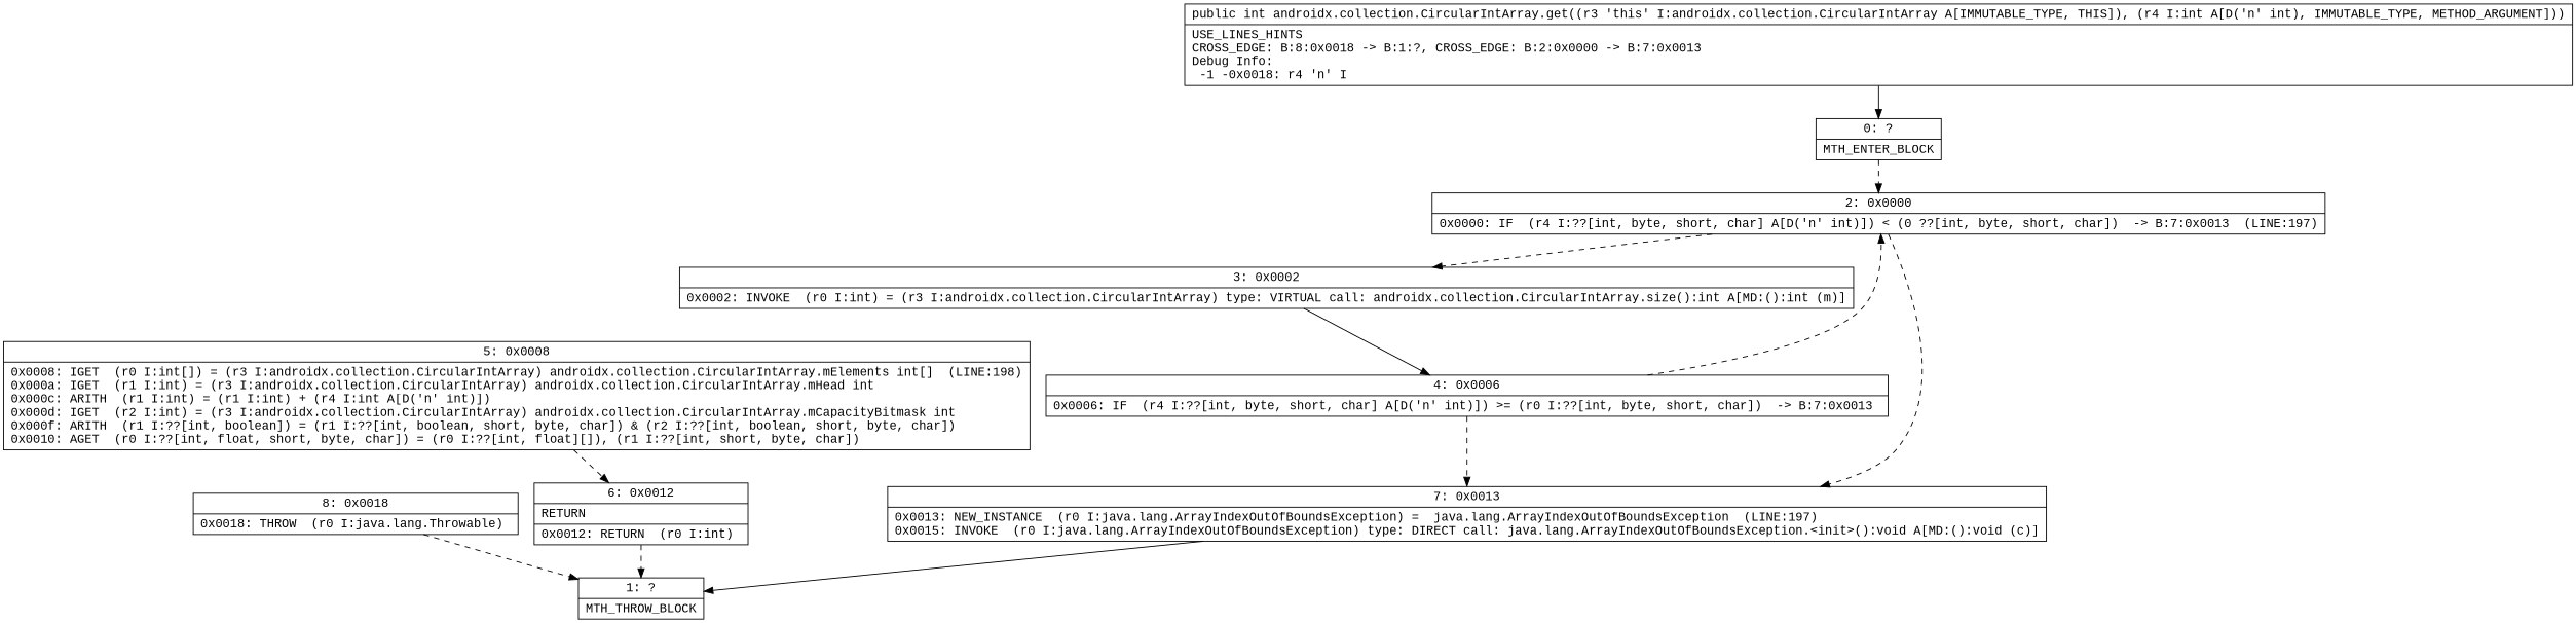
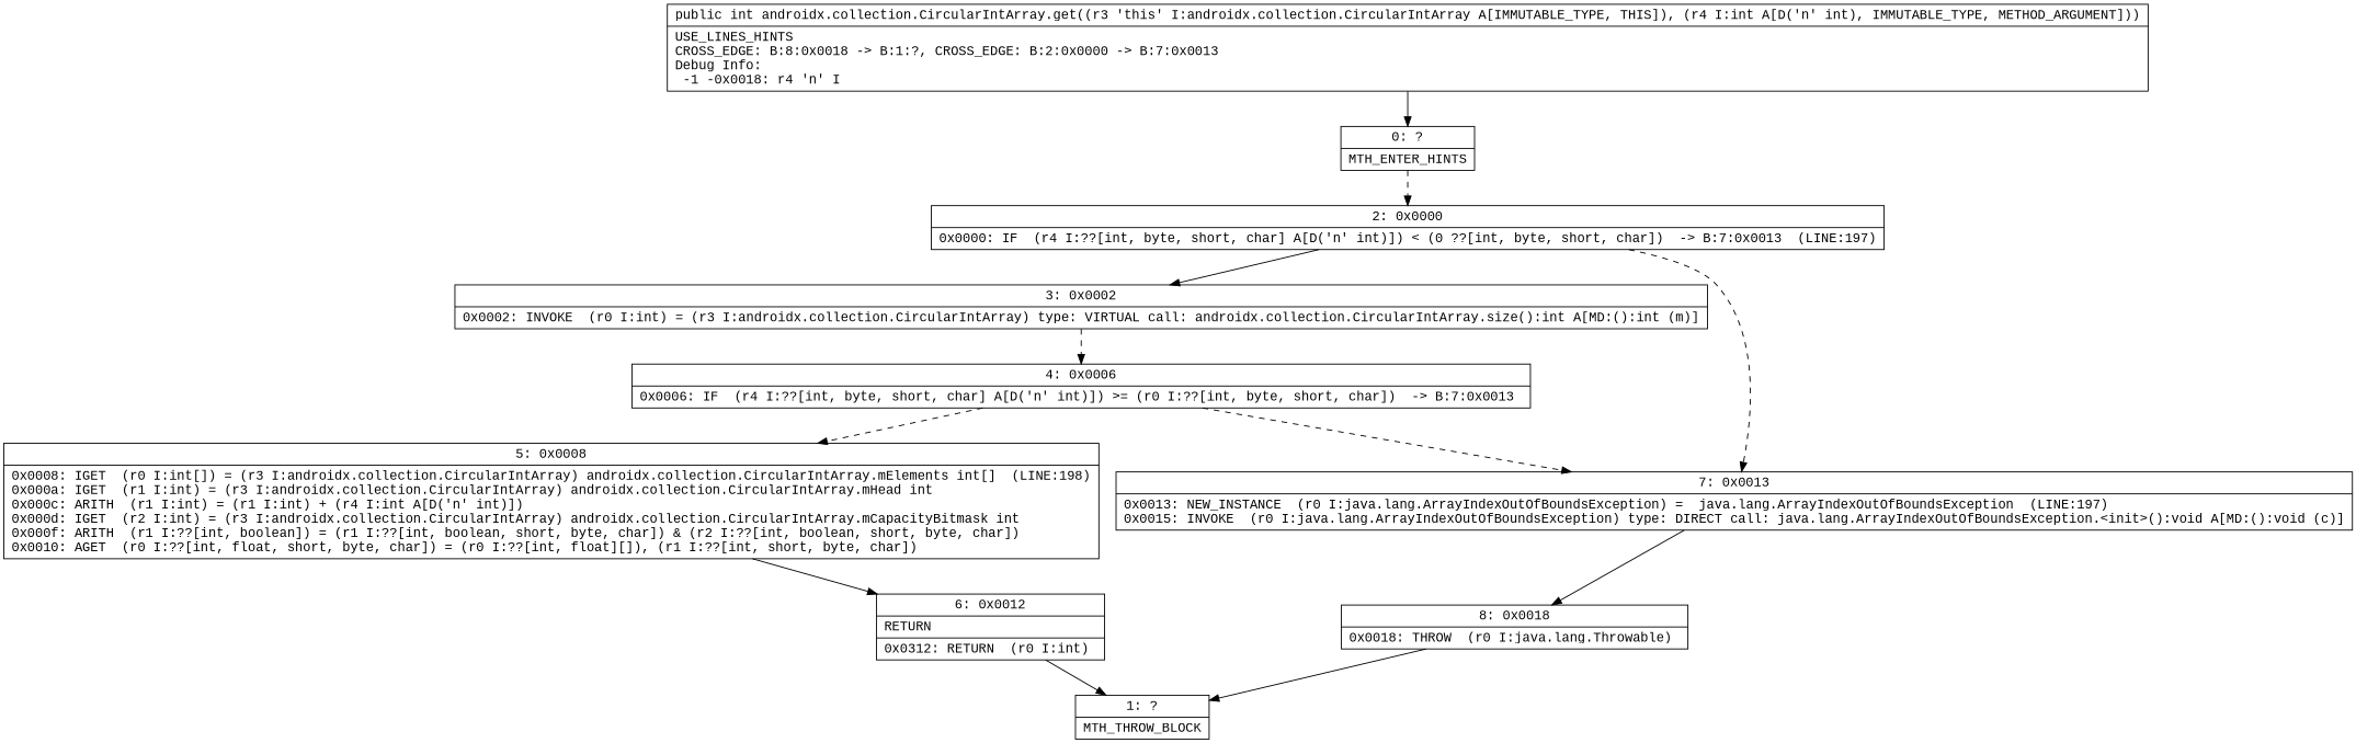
  digraph {
    fontname="Liberation Mono"
    node [fontname="Liberation Mono" shape=record]
    edge [fontname="Liberation Mono"]
-   n1 [label="{0\:\ ?|MTH_ENTER_BLOCK\l}"]
+   n1 [label="{0\:\ ?|MTH_ENTER_HINTS\l}"]
    n2 [label="{2\:\ 0x0000|0x0000: IF  (r4 I:??[int, byte, short, char] A[D('n' int)]) \< (0 ??[int, byte, short, char])  \-\> B:7:0x0013  (LINE:197)\l}"]
    n3 [label="{3\:\ 0x0002|0x0002: INVOKE  (r0 I:int) = (r3 I:androidx.collection.CircularIntArray) type: VIRTUAL call: androidx.collection.CircularIntArray.size():int A[MD:():int (m)]\l}"]
    n4 [label="{7\:\ 0x0013|0x0013: NEW_INSTANCE  (r0 I:java.lang.ArrayIndexOutOfBoundsException) =  java.lang.ArrayIndexOutOfBoundsException  (LINE:197)\l0x0015: INVOKE  (r0 I:java.lang.ArrayIndexOutOfBoundsException) type: DIRECT call: java.lang.ArrayIndexOutOfBoundsException.\<init\>():void A[MD:():void (c)]\l}"]
    n5 [label="{4\:\ 0x0006|0x0006: IF  (r4 I:??[int, byte, short, char] A[D('n' int)]) \>= (r0 I:??[int, byte, short, char])  \-\> B:7:0x0013 \l}"]
    n6 [label="{8\:\ 0x0018|0x0018: THROW  (r0 I:java.lang.Throwable) \l}"]
    n7 [label="{5\:\ 0x0008|0x0008: IGET  (r0 I:int[]) = (r3 I:androidx.collection.CircularIntArray) androidx.collection.CircularIntArray.mElements int[]  (LINE:198)\l0x000a: IGET  (r1 I:int) = (r3 I:androidx.collection.CircularIntArray) androidx.collection.CircularIntArray.mHead int \l0x000c: ARITH  (r1 I:int) = (r1 I:int) + (r4 I:int A[D('n' int)]) \l0x000d: IGET  (r2 I:int) = (r3 I:androidx.collection.CircularIntArray) androidx.collection.CircularIntArray.mCapacityBitmask int \l0x000f: ARITH  (r1 I:??[int, boolean]) = (r1 I:??[int, boolean, short, byte, char]) & (r2 I:??[int, boolean, short, byte, char]) \l0x0010: AGET  (r0 I:??[int, float, short, byte, char]) = (r0 I:??[int, float][]), (r1 I:??[int, short, byte, char]) \l}"]
-   n8 [label="{6\:\ 0x0012|RETURN\l|0x0012: RETURN  (r0 I:int) \l}"]
+   n8 [label="{6\:\ 0x0012|RETURN\l|0x0312: RETURN  (r0 I:int) \l}"]
    n9 [label="{1\:\ ?|MTH_THROW_BLOCK\l}"]
    n10 [label="{public int androidx.collection.CircularIntArray.get((r3 'this' I:androidx.collection.CircularIntArray A[IMMUTABLE_TYPE, THIS]), (r4 I:int A[D('n' int), IMMUTABLE_TYPE, METHOD_ARGUMENT]))  | USE_LINES_HINTS\lCROSS_EDGE: B:8:0x0018 \-\> B:1:?, CROSS_EDGE: B:2:0x0000 \-\> B:7:0x0013\lDebug Info:\l  \-1 \-0x0018: r4 'n' I\l}"]
    n1 -> n2 [style=dashed]
-   n2 -> n3 [style=dashed]
+   n2 -> n3 [style=solid]
    n2 -> n4 [style=dashed]
-   n3 -> n5
-   n4 -> n9
+   n3 -> n5 [style=dashed]
+   n4 -> n6
    n5 -> n4 [style=dashed]
-   n5 -> n2 [style=dashed]
-   n6 -> n9 [style=dashed]
-   n7 -> n8 [style=dashed]
-   n8 -> n9 [style=dashed]
+   n5 -> n7 [style=dashed]
+   n6 -> n9
+   n7 -> n8
+   n8 -> n9
    n10 -> n1
  }
